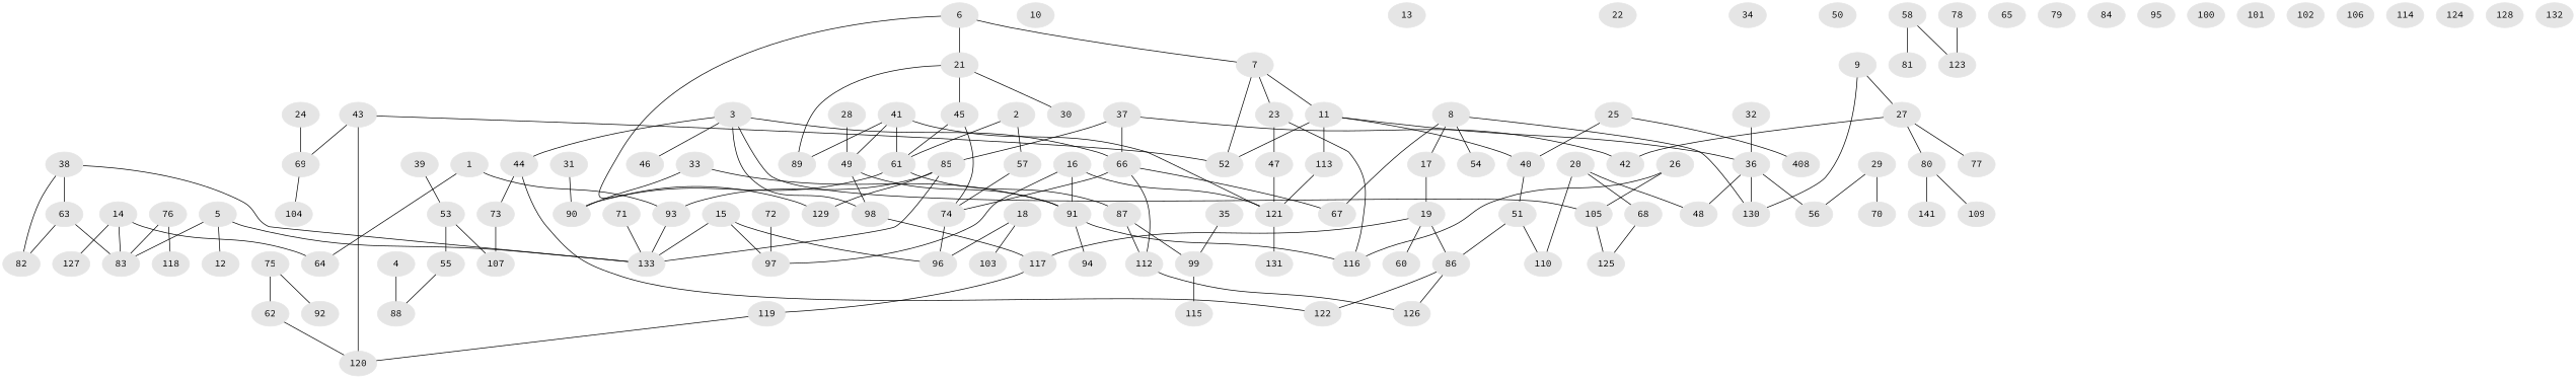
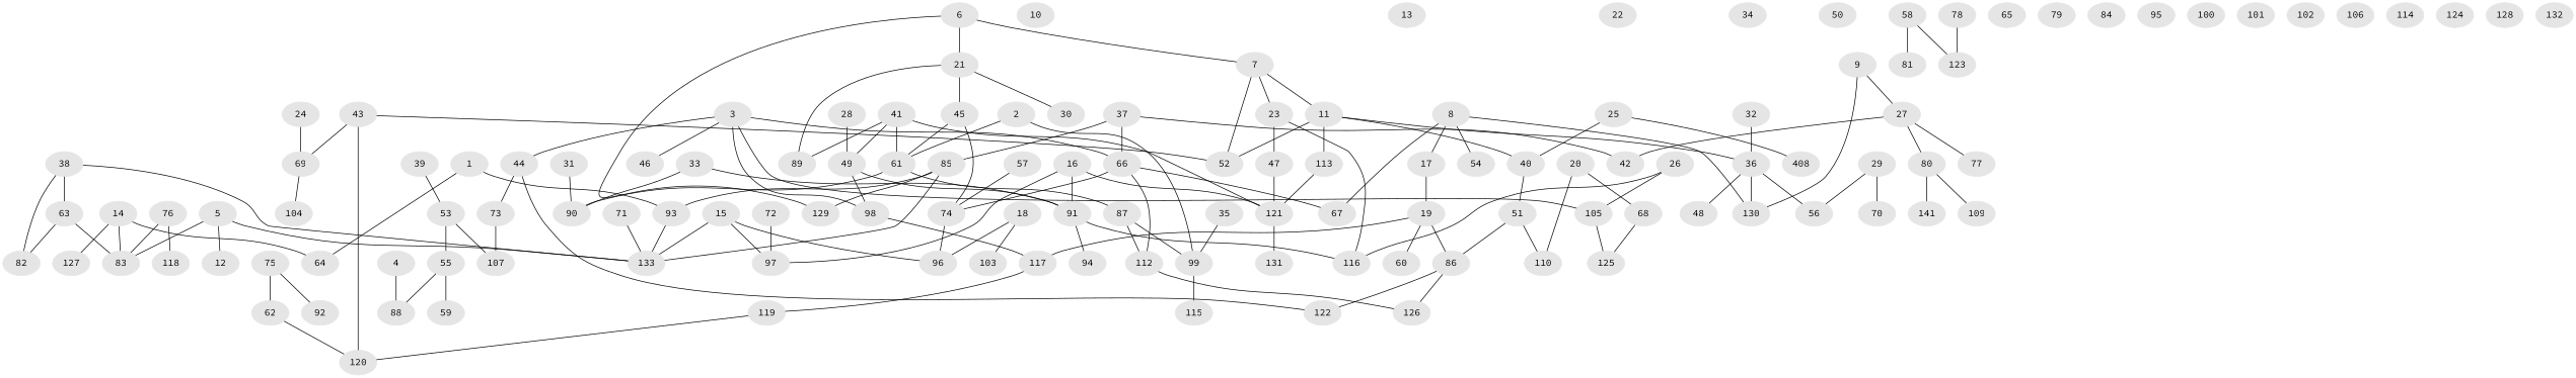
  graph {
    fontname="Source Code Pro"
    node [color=gray90 fontname="Source Code Pro" style=filled]
    edge [fontname="Source Code Pro"]
    1
    64
    93
    133
    2
    61
    99
    90
    87
    115
    3
    44
    46
    66
    98
    105
    73
    122
    67
    74
    112
    117
    125
    4
    88
    5
    12
    83
    6
    7
    21
    129
    11
    23
    52
    30
    45
    89
    40
    113
    36
    47
    116
    8
    17
    54
    130
    19
    9
    27
    42
    77
    80
    10
    51
    121
    13
    14
    127
    15
    96
    97
    16
    91
    94
    131
    60
    86
    18
    103
    126
    119
    20
    48
    68
    110
    22
    24
    69
    104
    25
    n82 [label=408]
    26
    109
    n85 [label=141]
    28
    49
    29
    56
    70
    31
    32
    33
    107
    34
    35
    37
    85
    38
    63
    82
    39
    53
    55
    41
    43
    120
    50
+   59
    57
    58
    81
    123
    62
    65
    71
    72
    75
    92
    76
    118
    78
    79
    84
    95
    100
    101
    102
    106
    114
    124
    128
    132
    1 -- 64
    1 -- 93
    93 -- 133
    2 -- 61
-   2 -- 57
+   2 -- 99
    61 -- 90
    61 -- 87
    99 -- 115
    87 -- 99
    87 -- 112
    3 -- 44
    3 -- 46
    3 -- 66
    3 -- 98
    3 -- 105
    44 -- 73
    44 -- 122
    66 -- 67
    66 -- 74
    66 -- 112
    98 -- 117
    105 -- 125
    73 -- 107
    74 -- 96
    112 -- 126
    117 -- 119
    4 -- 88
    5 -- 133
    5 -- 12
    5 -- 83
    6 -- 7
    6 -- 21
    6 -- 129
    7 -- 11
    7 -- 23
    7 -- 52
    21 -- 30
    21 -- 45
    21 -- 89
    11 -- 52
    11 -- 40
    11 -- 113
    11 -- 36
    23 -- 47
    23 -- 116
    45 -- 61
    45 -- 74
    40 -- 51
    113 -- 121
    36 -- 130
    36 -- 48
    36 -- 56
    47 -- 121
    8 -- 67
    8 -- 17
    8 -- 54
    8 -- 130
    17 -- 19
    19 -- 117
    19 -- 60
    19 -- 86
    9 -- 130
    9 -- 27
    27 -- 42
    27 -- 77
    27 -- 80
    80 -- 109
    80 -- n85
    51 -- 86
    51 -- 110
    121 -- 131
    14 -- 64
    14 -- 83
    14 -- 127
    15 -- 133
    15 -- 96
    15 -- 97
    16 -- 121
    16 -- 97
    16 -- 91
    91 -- 116
    91 -- 94
    86 -- 122
    86 -- 126
    18 -- 96
    18 -- 103
    119 -- 120
-   20 -- 48
    20 -- 68
    20 -- 110
    68 -- 125
    24 -- 69
    69 -- 104
    25 -- 40
    25 -- n82
    26 -- 105
    26 -- 116
    28 -- 49
    49 -- 98
    49 -- 91
    29 -- 56
    29 -- 70
    31 -- 90
    32 -- 36
    33 -- 90
    33 -- 91
    35 -- 99
    37 -- 66
    37 -- 42
    37 -- 85
    85 -- 93
    85 -- 133
    85 -- 129
    38 -- 133
    38 -- 63
    38 -- 82
    63 -- 83
    63 -- 82
    39 -- 53
    53 -- 107
    53 -- 55
    55 -- 88
+   55 -- 59
    41 -- 61
    41 -- 89
    41 -- 121
    41 -- 49
    43 -- 52
    43 -- 69
    43 -- 120
    57 -- 74
    58 -- 81
    58 -- 123
    62 -- 120
    71 -- 133
    72 -- 97
    75 -- 62
    75 -- 92
    76 -- 83
    76 -- 118
    78 -- 123
  }
